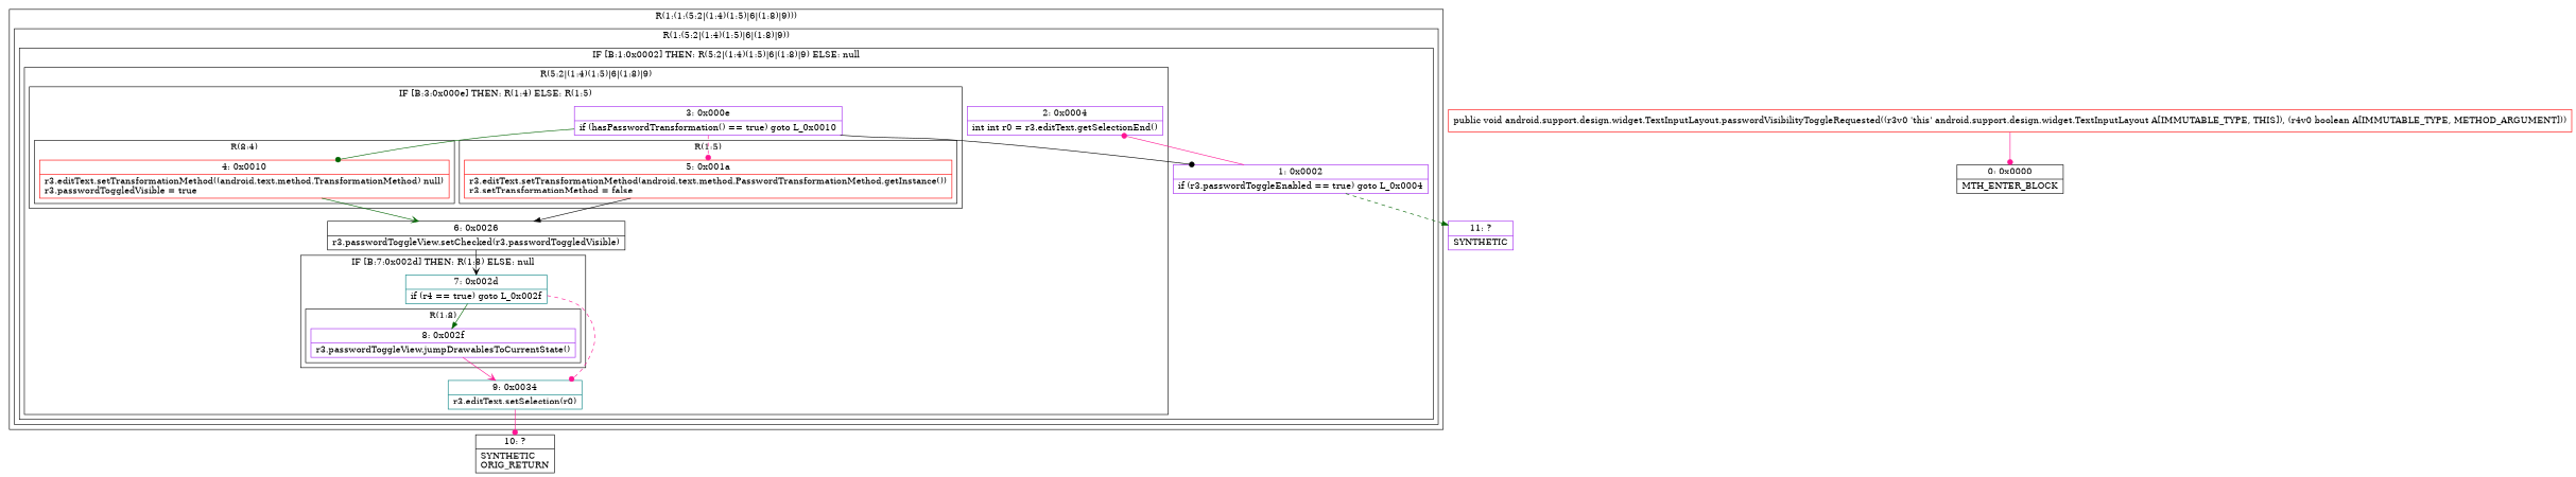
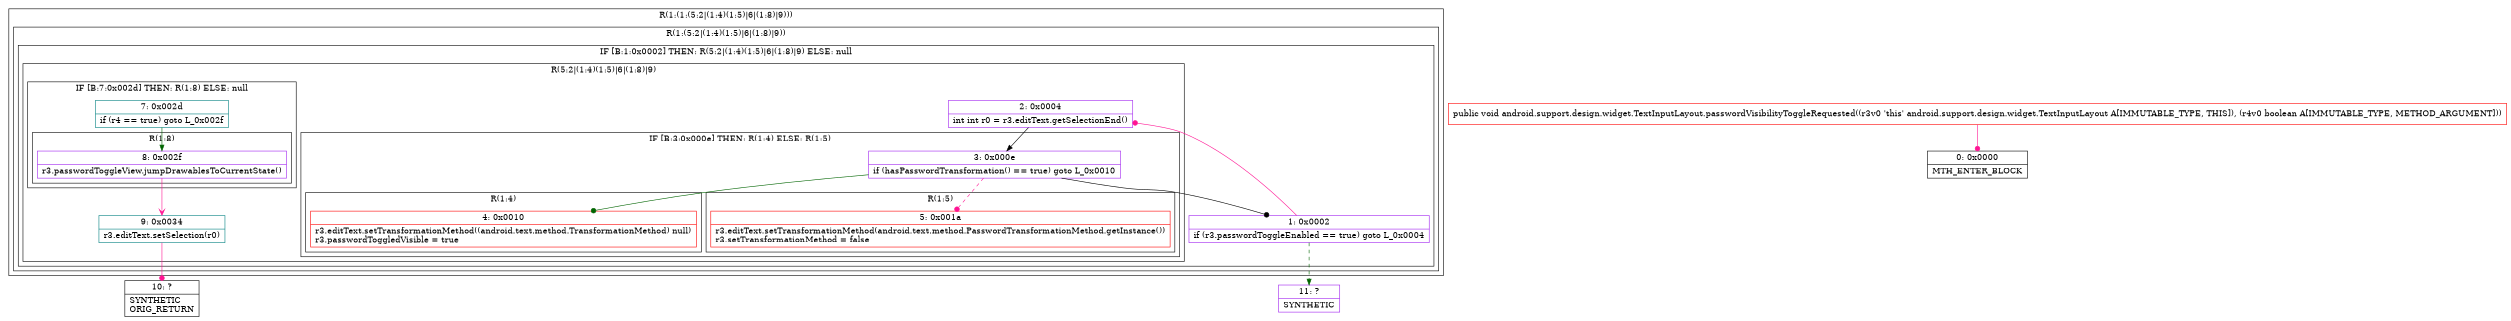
  digraph {
    node [color=purple shape=record]
    edge [arrowhead=dot color=deeppink]
    n1 [color=red label="{4\:\ 0x0010|r3.editText.setTransformationMethod((android.text.method.TransformationMethod) null)\lr3.passwordToggledVisible = true\l}"]
    n2 [color=red label="{5\:\ 0x001a|r3.editText.setTransformationMethod(android.text.method.PasswordTransformationMethod.getInstance())\lr3.setTransformationMethod = false\l}"]
    n3 [label="{3\:\ 0x000e|if (hasPasswordTransformation() == true) goto L_0x0010\l}"]
    n4 [label="{8\:\ 0x002f|r3.passwordToggleView.jumpDrawablesToCurrentState()\l}"]
    n5 [color=teal label="{7\:\ 0x002d|if (r4 == true) goto L_0x002f\l}"]
    n6 [label="{2\:\ 0x0004|int int r0 = r3.editText.getSelectionEnd()\l}"]
-   n7 [color=black label="{6\:\ 0x0026|r3.passwordToggleView.setChecked(r3.passwordToggledVisible)\l}"]
    n8 [color=teal label="{9\:\ 0x0034|r3.editText.setSelection(r0)\l}"]
    n9 [label="{1\:\ 0x0002|if (r3.passwordToggleEnabled == true) goto L_0x0004\l}"]
    n10 [color=black label="{10\:\ ?|SYNTHETIC\lORIG_RETURN\l}"]
    n11 [label="{11\:\ ?|SYNTHETIC\l}"]
    n12 [color=black label="{0\:\ 0x0000|MTH_ENTER_BLOCK\l}"]
    n13 [color=red label="{public void android.support.design.widget.TextInputLayout.passwordVisibilityToggleRequested((r3v0 'this' android.support.design.widget.TextInputLayout A[IMMUTABLE_TYPE, THIS]), (r4v0 boolean A[IMMUTABLE_TYPE, METHOD_ARGUMENT])) }"]
    subgraph cluster_1 {
      label="R(1:(1:(5:2|(1:4)(1:5)|6|(1:8)|9)))"
      subgraph cluster_2 {
        label="R(1:(5:2|(1:4)(1:5)|6|(1:8)|9))"
        subgraph cluster_3 {
          label="IF [B:1:0x0002] THEN: R(5:2|(1:4)(1:5)|6|(1:8)|9) ELSE: null"
          n9
          subgraph cluster_4 {
            label="R(5:2|(1:4)(1:5)|6|(1:8)|9)"
            n6
-           n7
            n8
            subgraph cluster_5 {
              label="IF [B:3:0x000e] THEN: R(1:4) ELSE: R(1:5)"
              n3
              subgraph cluster_6 {
-               label="R(8:4)"
+               label="R(1:4)"
                n1
              }
              subgraph cluster_7 {
                label="R(1:5)"
                n2
              }
            }
            subgraph cluster_8 {
              label="IF [B:7:0x002d] THEN: R(1:8) ELSE: null"
              n5
              subgraph cluster_9 {
                label="R(1:8)"
                n4
              }
            }
          }
        }
      }
    }
-   n1 -> n7 [arrowhead=vee color=darkgreen]
-   n2 -> n7 [arrowhead=normal color=black]
    n3 -> n1 [color=darkgreen]
    n3 -> n2 [style=dashed]
    n3 -> n9 [color=black]
    n4 -> n8 [arrowhead=vee]
    n5 -> n4 [arrowhead=normal color=darkgreen]
-   n5 -> n8 [style=dashed]
-   n7 -> n5 [arrowhead=vee color=black]
+   n6 -> n3 [arrowhead=normal color=black]
    n8 -> n10
    n9 -> n6
    n9 -> n11 [arrowhead=normal color=darkgreen style=dashed]
    n13 -> n12
  }
